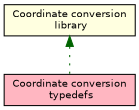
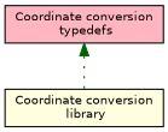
  digraph {
    rankdir=TB
    node [color=black fontname=Helvetica fontsize=10 shape=record style=filled]
    n1 [fillcolor=lightpink fontcolor=black height=0.2 label="Coordinate conversion\l typedefs" width=0.4]
    n2 [fillcolor=lightyellow height=0.2 label="Coordinate conversion\l library" width=0.4]
-   n2 -> n1 [dir=back fontname=Helvetica fontsize=10 labelfontname=Helvetica labelfontsize=10 shape=plaintext style=dotted color=darkgreen]
+   n1 -> n2 [dir=back fontname=Helvetica fontsize=10 labelfontname=Helvetica labelfontsize=10 shape=plaintext style=dotted color=darkgreen]
  }
